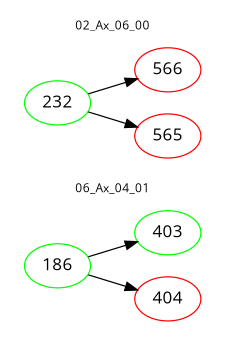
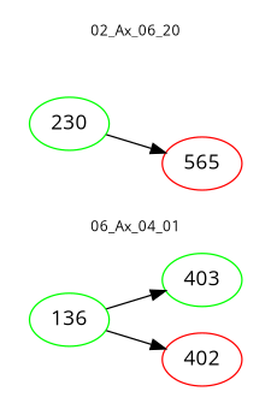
  digraph {
    fontname="Open Sans"
    rankdir=LR
    node [color=green fontname="Open Sans"]
    edge [color=black fontname="Open Sans"]
-   n1 [label=186]
-   n2 [color=red label=404]
+   n1 [label=136]
+   n2 [color=red label=402]
    n3 [label=403]
-   n4 [label=232]
+   n4 [label=230]
    n5 [color=red label=565]
-   n6 [color=red label=566]
    subgraph cluster_1 {
      color=white
      fontsize=10
      label="06_Ax_04_01"
      n1
      n2
      n3
    }
    subgraph cluster_2 {
      color=white
      fontsize=10
-     label="02_Ax_06_00"
+     label="02_Ax_06_20"
      n4
      n5
-     n6
    }
    n1 -> n2
    n1 -> n3
    n4 -> n5
-   n4 -> n6
  }
